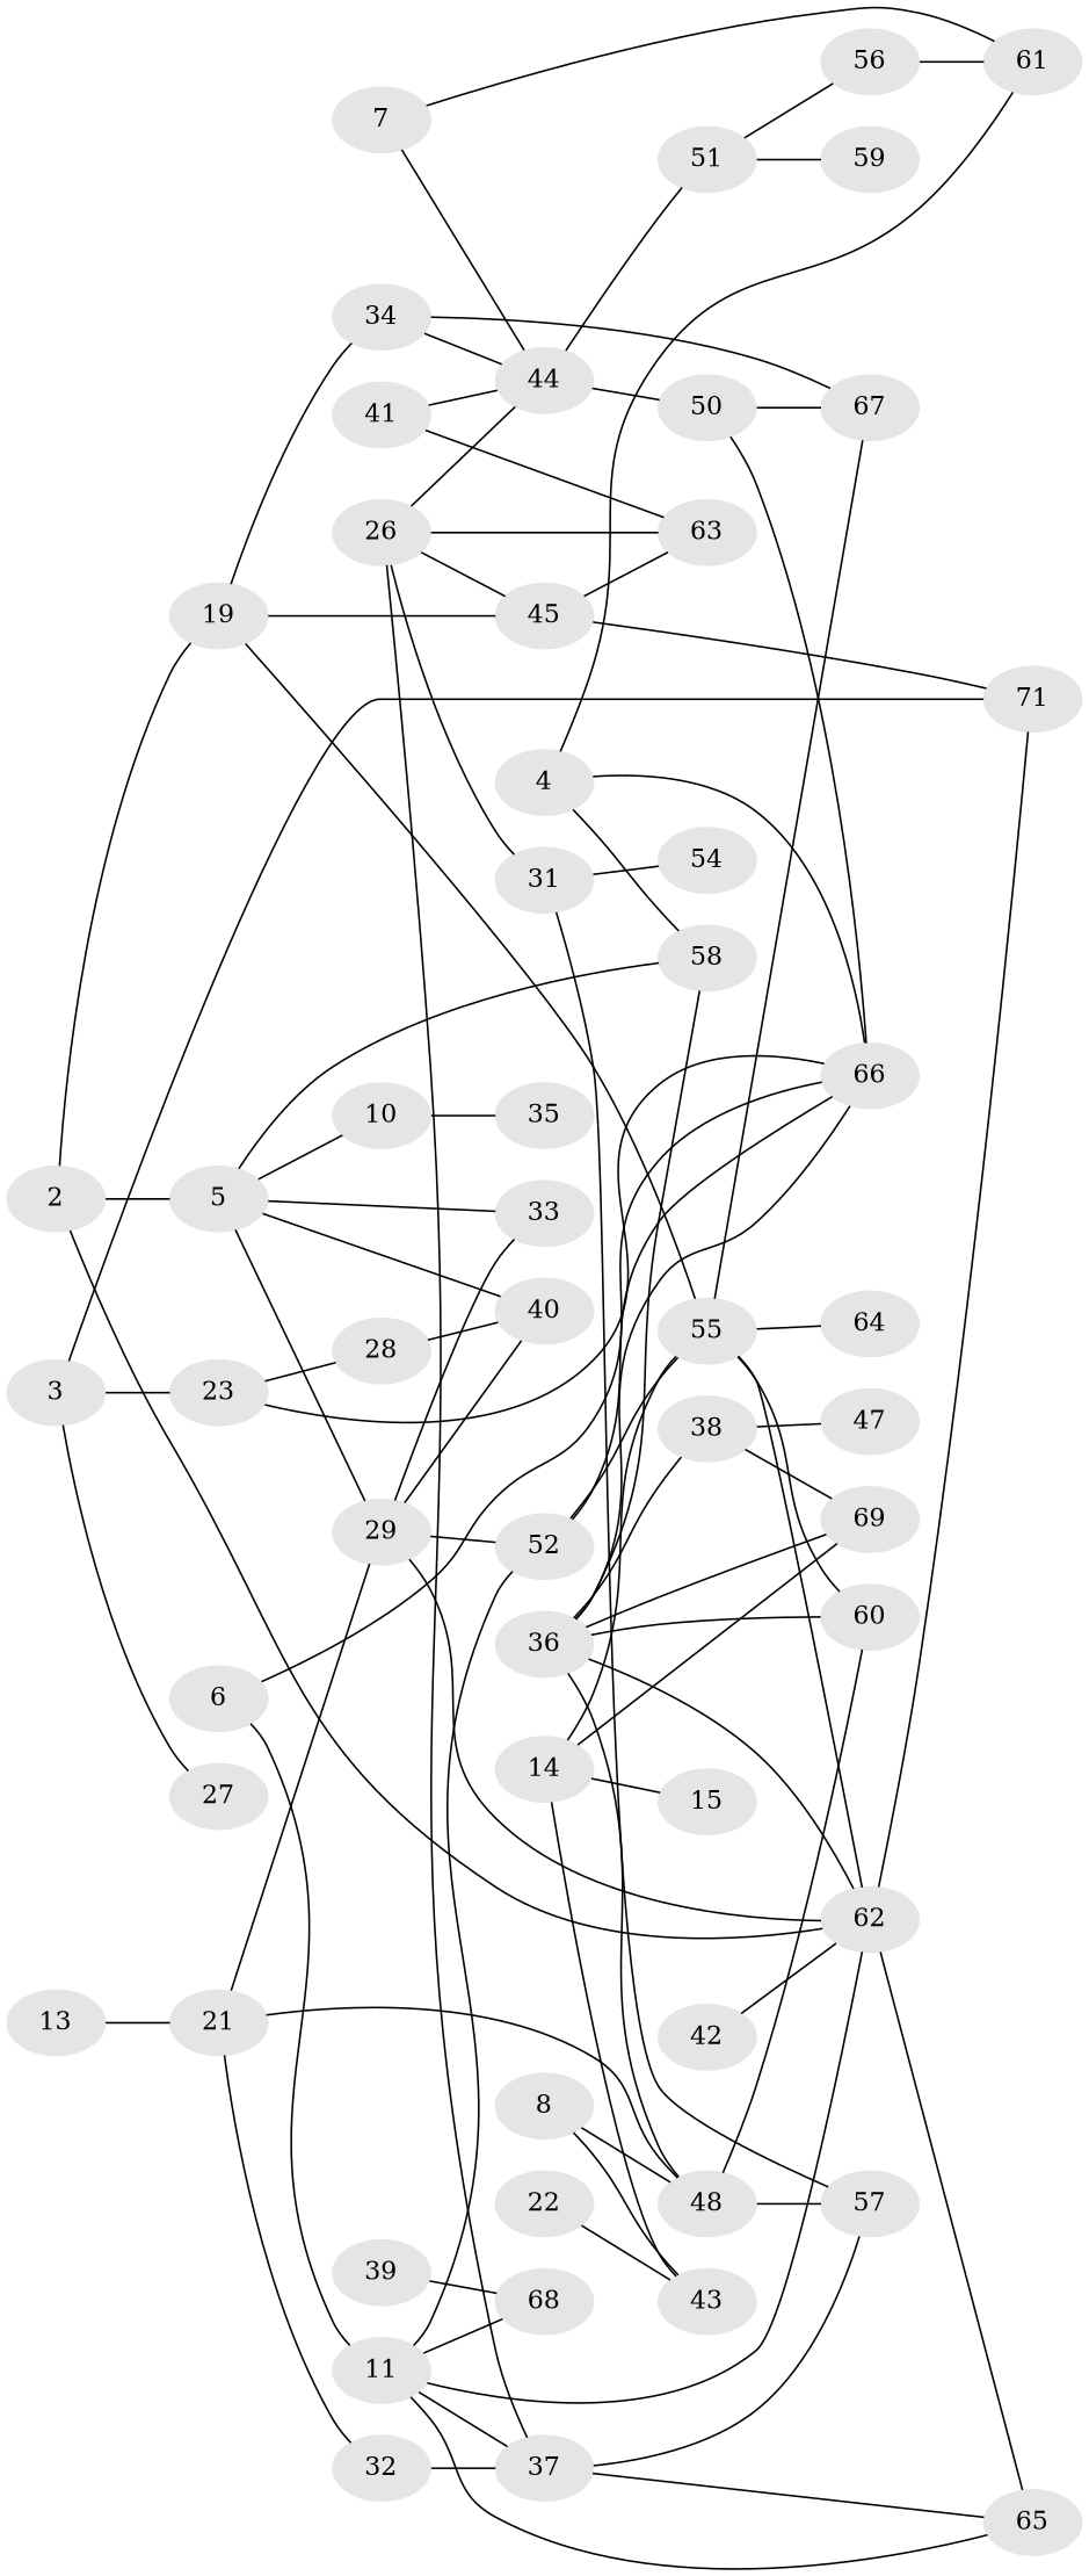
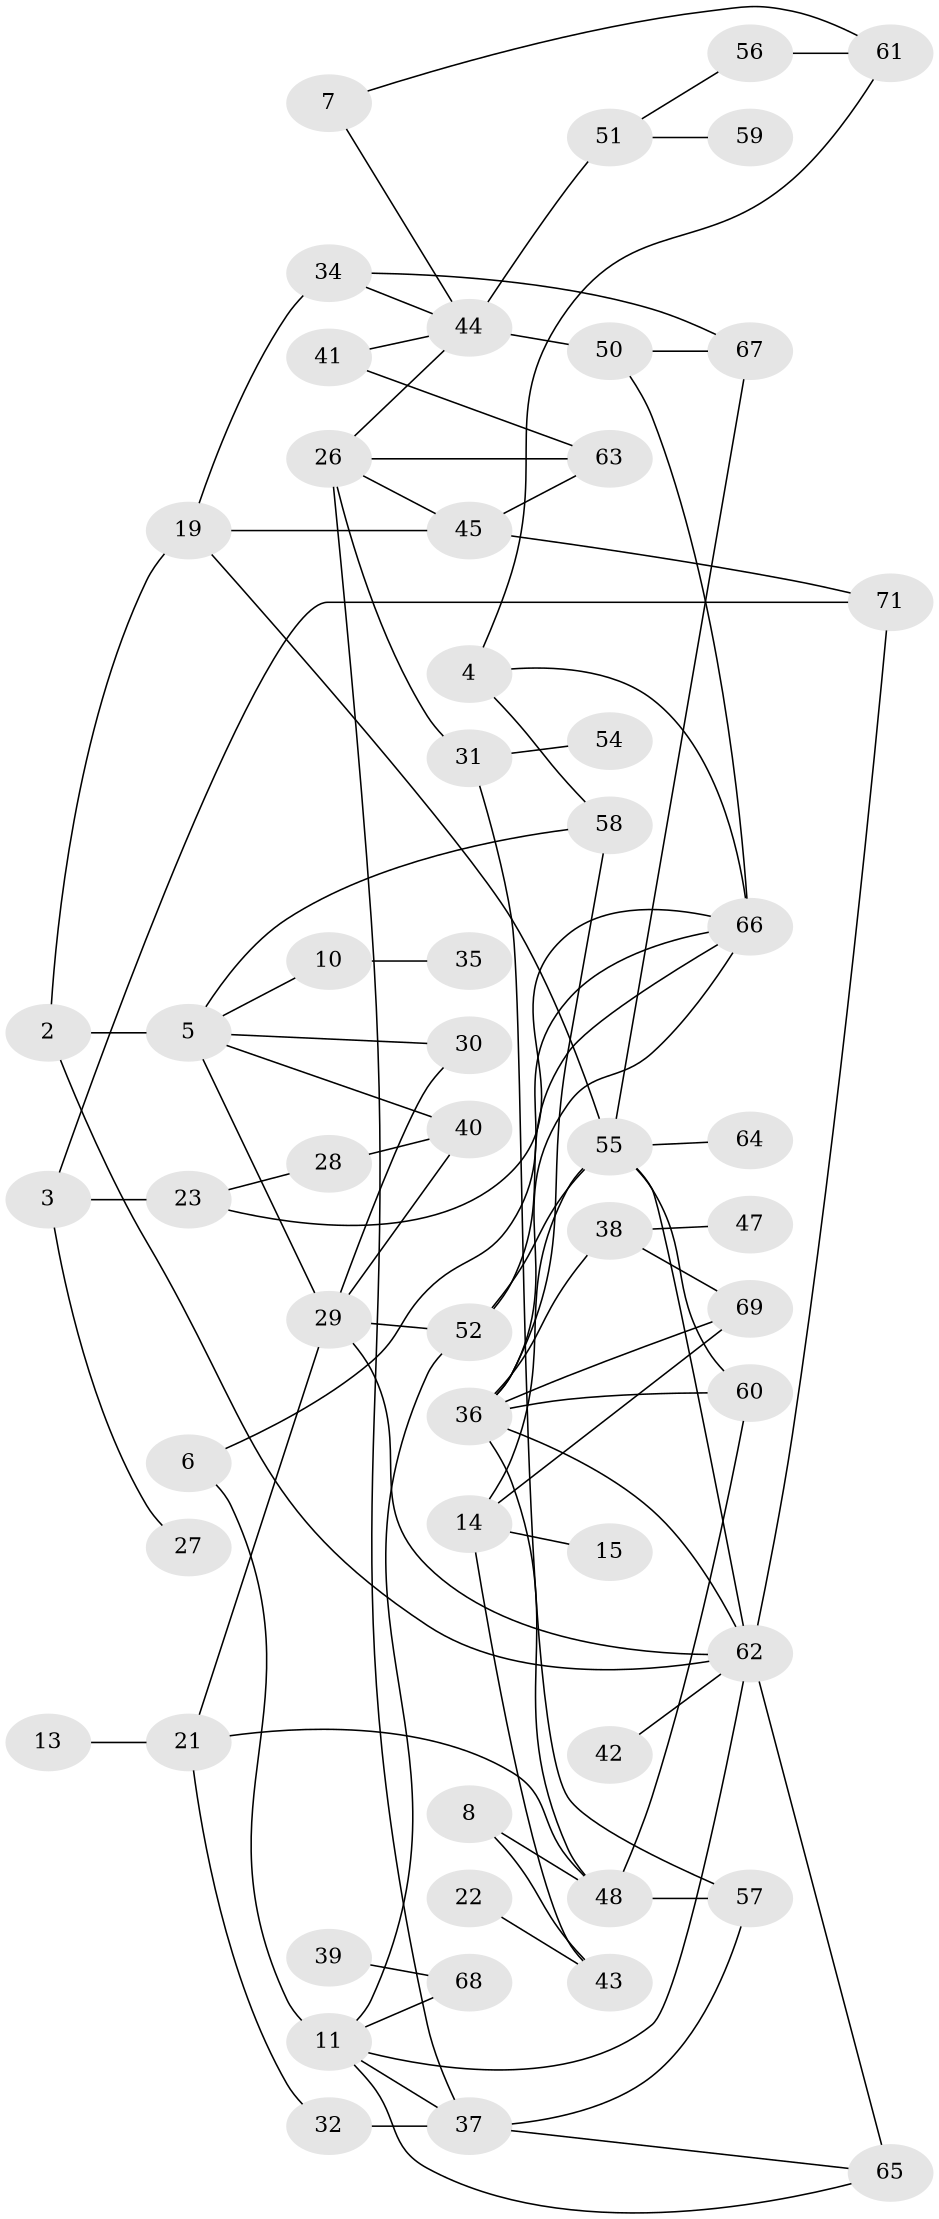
  graph {
    rankdir=LR
    node [color=gray90 style=filled]
    edge [weight=1.0]
    n1 [label=4]
    58
    61
    66
    2
    5
    19
    62
    10
    29
-   33
+   33 [label=30]
    40
    55
    34
    45
    71
    65
    3
    23
    27
    28
    35
    52
    6
    11
    37
    68
    7
    44
    50
    51
    8
    43
    48
    57
    60
    26
    31
    63
    13
    21
    32
    14
    15
    69
    67
    64
    22
    54
    36
    38
    47
    39
    41
    42
    59
    56
    n1 -- 58
    n1 -- 61
    n1 -- 66
    2 -- 5
    2 -- 19
    2 -- 62
    5 -- 58
    5 -- 10
    5 -- 29
    5 -- 33
    5 -- 40
    19 -- 55
    19 -- 34
    19 -- 45
    62 -- 71
    62 -- 65
    10 -- 35
    29 -- 62
    29 -- 33
    29 -- 40
    29 -- 52
    55 -- 62
    55 -- 60
    55 -- 67
    55 -- 64
    34 -- 44
    34 -- 67
    45 -- 71
    45 -- 63
    3 -- 71
    3 -- 23
    3 -- 27
    23 -- 66
    23 -- 28
    28 -- 40
    52 -- 66
    52 -- 55
    6 -- 66
    6 -- 11
    11 -- 62
    11 -- 65
    11 -- 52
    11 -- 37
    11 -- 68
    37 -- 65
    37 -- 57
    7 -- 61
    7 -- 44
    44 -- 50
    44 -- 51
    50 -- 66
    50 -- 67
    51 -- 59
    51 -- 56
    8 -- 43
    8 -- 48
    48 -- 57
    48 -- 60
    26 -- 45
    26 -- 37
    26 -- 44
    26 -- 31
    26 -- 63
    31 -- 57
    31 -- 54
    13 -- 21
    21 -- 29 [weight=2.0]
    21 -- 48 [weight=2.0]
    21 -- 32
    32 -- 37
    14 -- 55
    14 -- 43
    14 -- 15
    14 -- 69
    22 -- 43
    36 -- 58
    36 -- 66
    36 -- 62
    36 -- 48
    36 -- 60
    36 -- 69
    36 -- 38
    38 -- 69
    38 -- 47
    39 -- 68
    41 -- 44 [weight=2.0]
    41 -- 63
    42 -- 62
    56 -- 61
  }
